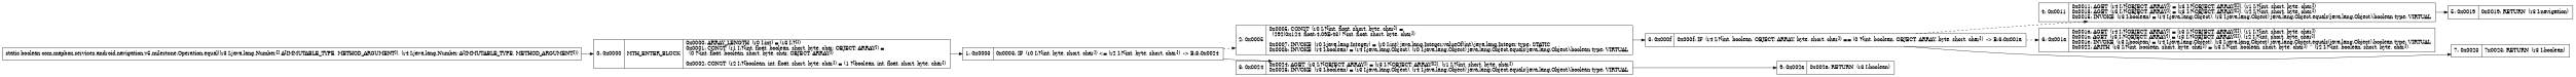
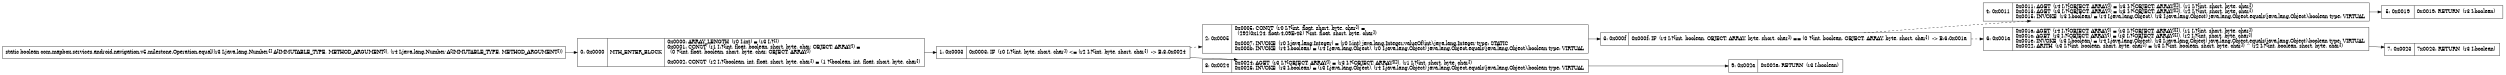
  digraph {
    rankdir=LR
    node [shape=record]
    n1 [label="{0\:\ 0x0000|MTH_ENTER_BLOCK\l|0x0000: ARRAY_LENGTH  (r0 I:int) = (r3 I:?[]) \l0x0001: CONST  (r1 I:?[int, float, boolean, short, byte, char, OBJECT, ARRAY]) = \l  (0 ?[int, float, boolean, short, byte, char, OBJECT, ARRAY])\l \l0x0002: CONST  (r2 I:?[boolean, int, float, short, byte, char]) = (1 ?[boolean, int, float, short, byte, char]) \l}"]
    n2 [label="{1\:\ 0x0003|0x0003: IF  (r0 I:?[int, byte, short, char]) \<= (r2 I:?[int, byte, short, char])  \-\> B:8:0x0024 \l}"]
    n3 [label="{2\:\ 0x0005|0x0005: CONST  (r0 I:?[int, float, short, byte, char]) = \l  (292(0x124, float:4.09E\-43) ?[int, float, short, byte, char])\l \l0x0007: INVOKE  (r0 I:java.lang.Integer) = (r0 I:int) java.lang.Integer.valueOf(int):java.lang.Integer type: STATIC \l0x000b: INVOKE  (r4 I:boolean) = (r4 I:java.lang.Object), (r0 I:java.lang.Object) java.lang.Object.equals(java.lang.Object):boolean type: VIRTUAL \l}"]
    n4 [label="{8\:\ 0x0024|0x0024: AGET  (r3 I:?[OBJECT, ARRAY]) = (r3 I:?[OBJECT, ARRAY][]), (r1 I:?[int, short, byte, char]) \l0x0026: INVOKE  (r3 I:boolean) = (r3 I:java.lang.Object), (r4 I:java.lang.Object) java.lang.Object.equals(java.lang.Object):boolean type: VIRTUAL \l}"]
    n5 [label="{3\:\ 0x000f|0x000f: IF  (r4 I:?[int, boolean, OBJECT, ARRAY, byte, short, char]) == (0 ?[int, boolean, OBJECT, ARRAY, byte, short, char])  \-\> B:6:0x001a \l}"]
    n6 [label="{9\:\ 0x002a|0x002a: RETURN  (r3 I:boolean) \l}"]
    n7 [label="{4\:\ 0x0011|0x0011: AGET  (r4 I:?[OBJECT, ARRAY]) = (r3 I:?[OBJECT, ARRAY][]), (r1 I:?[int, short, byte, char]) \l0x0013: AGET  (r3 I:?[OBJECT, ARRAY]) = (r3 I:?[OBJECT, ARRAY][]), (r2 I:?[int, short, byte, char]) \l0x0015: INVOKE  (r3 I:boolean) = (r4 I:java.lang.Object), (r3 I:java.lang.Object) java.lang.Object.equals(java.lang.Object):boolean type: VIRTUAL \l}"]
    n8 [label="{6\:\ 0x001a|0x001a: AGET  (r4 I:?[OBJECT, ARRAY]) = (r3 I:?[OBJECT, ARRAY][]), (r1 I:?[int, short, byte, char]) \l0x001c: AGET  (r3 I:?[OBJECT, ARRAY]) = (r3 I:?[OBJECT, ARRAY][]), (r2 I:?[int, short, byte, char]) \l0x001e: INVOKE  (r3 I:boolean) = (r4 I:java.lang.Object), (r3 I:java.lang.Object) java.lang.Object.equals(java.lang.Object):boolean type: VIRTUAL \l0x0022: ARITH  (r3 I:?[int, boolean, short, byte, char]) = (r3 I:?[int, boolean, short, byte, char]) ^ (r2 I:?[int, boolean, short, byte, char]) \l}"]
-   n9 [label="{5\:\ 0x0019|0x0019: RETURN  (r3 I:navigation) \l}"]
+   n9 [label="{5\:\ 0x0019|0x0019: RETURN  (r3 I:boolean) \l}"]
    n10 [label="{7\:\ 0x0023|7x0023: RETURN  (r3 I:boolean) \l}"]
    n11 [label="{static boolean com.mapbox.services.android.navigation.v5.milestone.Operation.equal((r3 I:java.lang.Number[] A[IMMUTABLE_TYPE, METHOD_ARGUMENT]), (r4 I:java.lang.Number A[IMMUTABLE_TYPE, METHOD_ARGUMENT])) }"]
    n1 -> n2
    n2 -> n3 [style=dashed]
    n2 -> n4
    n3 -> n5
    n4 -> n6
    n5 -> n7 [style=dashed]
    n5 -> n8 [style=dashed]
    n7 -> n9
-   n5 -> n10
+   n8 -> n10
    n11 -> n1
  }
